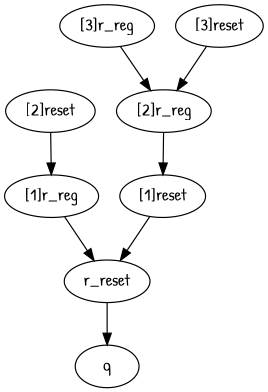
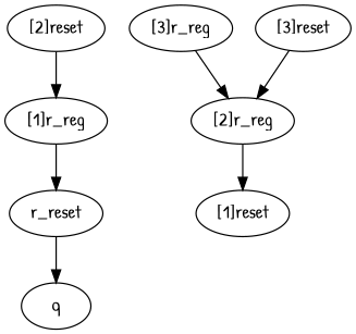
  strict digraph {
    fontname="Patrick Hand"
    node [fontname="Patrick Hand"]
    edge [fontname="Patrick Hand"]
    "[2]reset" [complexity=15 importance=29.0793569646 rank=1.93862379764]
    "[1]r_reg" [complexity=14 importance=4.81745895941 rank=0.344104211386]
    n3 [complexity=2 importance=0.626983972365 label=r_reset rank=0.313491986183]
    q [complexity=0 importance=0.198412819512 rank=0.0]
    "[2]r_reg" [complexity=26 importance=34.1507838687 rank=1.31349168726]
    "[1]reset" [complexity=3 importance=3.93650704231 rank=1.3121690141]
    "[3]r_reg" [complexity=38 importance=239.484058234 rank=6.30221205879]
    "[3]reset" [complexity=27 importance=205.07930642 rank=7.59552986743]
    "[2]reset" -> "[1]r_reg"
    "[1]r_reg" -> n3
    n3 -> q
    "[2]r_reg" -> "[1]reset"
-   "[1]reset" -> n3
    "[3]r_reg" -> "[2]r_reg"
    "[3]reset" -> "[2]r_reg"
  }
